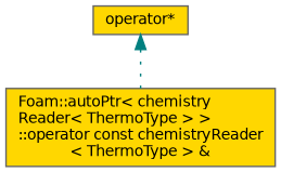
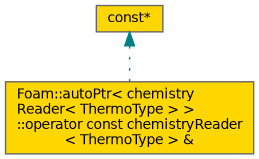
  digraph {
    rankdir=TB
    node [fillcolor=gold fontname=Helvetica fontsize=10 shape=box style=filled]
-   n1 [color=gray40 fontcolor=black height=0.2 label="operator*" width=0.4]
+   n1 [color=gray40 fontcolor=black height=0.2 label="const*" width=0.4]
    n2 [color=grey40 height=0.2 label="Foam::autoPtr\< chemistry\lReader\< ThermoType \> \>\l::operator const chemistryReader\l\< ThermoType \> &" width=0.4]
    n1 -> n2 [color=teal dir=back fontname=Helvetica fontsize=10 labelfontname=Helvetica labelfontsize=10 style=dotted]
  }
